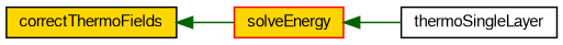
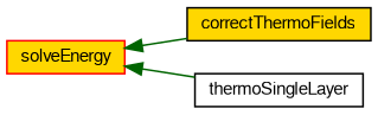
  digraph {
    rankdir=LR
    node [color=black fillcolor=gold fontname=FreeSans fontsize=10 shape=record style=filled]
    edge [color=darkgreen dir=back fontname=FreeSans fontsize=10 labelfontname=FreeSans labelfontsize=10 style=solid]
    n1 [fontcolor=black height=0.2 label=correctThermoFields width=0.4]
    n2 [color=red height=0.2 label=solveEnergy width=0.4]
    n3 [fillcolor=white height=0.2 label=thermoSingleLayer width=0.4]
-   n1 -> n2
+   n2 -> n1
    n2 -> n3
  }
